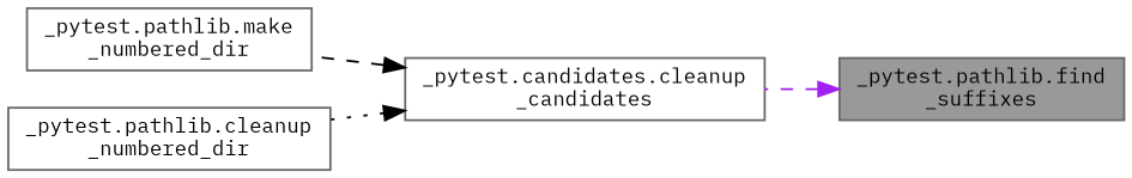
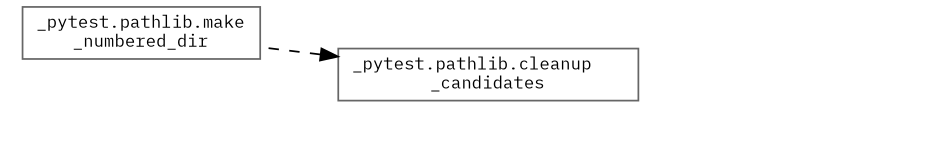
  digraph {
    fontname="IBM Plex Mono"
    rankdir=RL
    node [color=grey40 fillcolor=white fontname="IBM Plex Mono" fontsize=10 shape=box style=filled]
    edge [color=black dir=back fontname="IBM Plex Mono" fontsize=10 labelfontname=Helvetica labelfontsize=10 style=dashed]
-   n1 [color=gray40 fillcolor=grey60 fontcolor=black height=0.2 label="_pytest.pathlib.find\l_suffixes" width=0.4]
-   n2 [height=0.2 label="_pytest.candidates.cleanup\l_candidates" width=0.4]
+   n2 [height=0.2 label="_pytest.pathlib.cleanup\l_candidates" width=0.4]
    n3 [height=0.2 label="_pytest.pathlib.make\l_numbered_dir" width=0.4]
-   n4 [height=0.2 label="_pytest.pathlib.cleanup\l_numbered_dir" width=0.4]
-   n1 -> n2 [color=purple]
    n2 -> n3
-   n2 -> n4 [style=dotted]
  }
